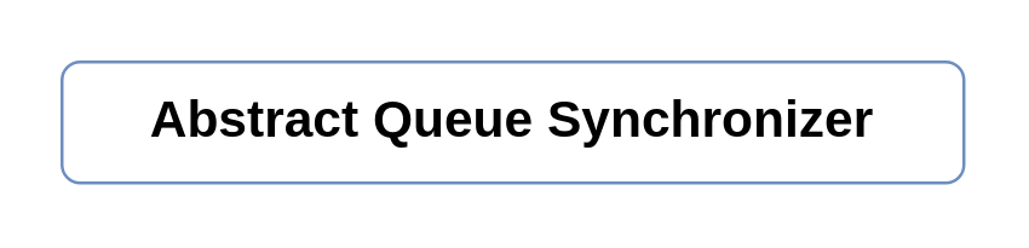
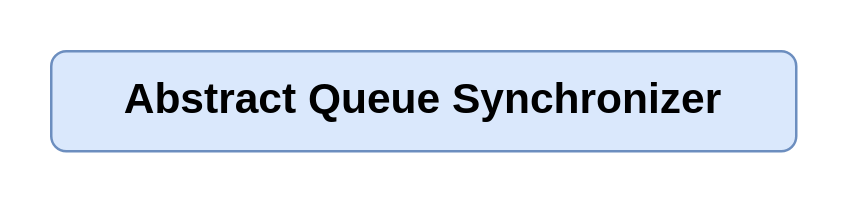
  <mxCell id="0" />
  <mxCell id="1" parent="0" />
- <mxCell id="2" value="Abstract Queue Synchronizer" style="rounded=1;whiteSpace=wrap;html=1;fontStyle=1;fontSize=17;fillColor=#ffffff;strokeColor=#6c8ebf;glass=0;shadow=0;sketch=0;" vertex="1" parent="1"><mxGeometry x="20" y="20" width="298" height="40" as="geometry" /></mxCell>
+ <mxCell id="2" value="Abstract Queue Synchronizer" style="rounded=1;whiteSpace=wrap;html=1;fontStyle=1;fontSize=17;fillColor=#dae8fc;strokeColor=#6c8ebf;glass=0;shadow=0;sketch=0;" vertex="1" parent="1"><mxGeometry x="20" y="20" width="298" height="40" as="geometry" /></mxCell>
